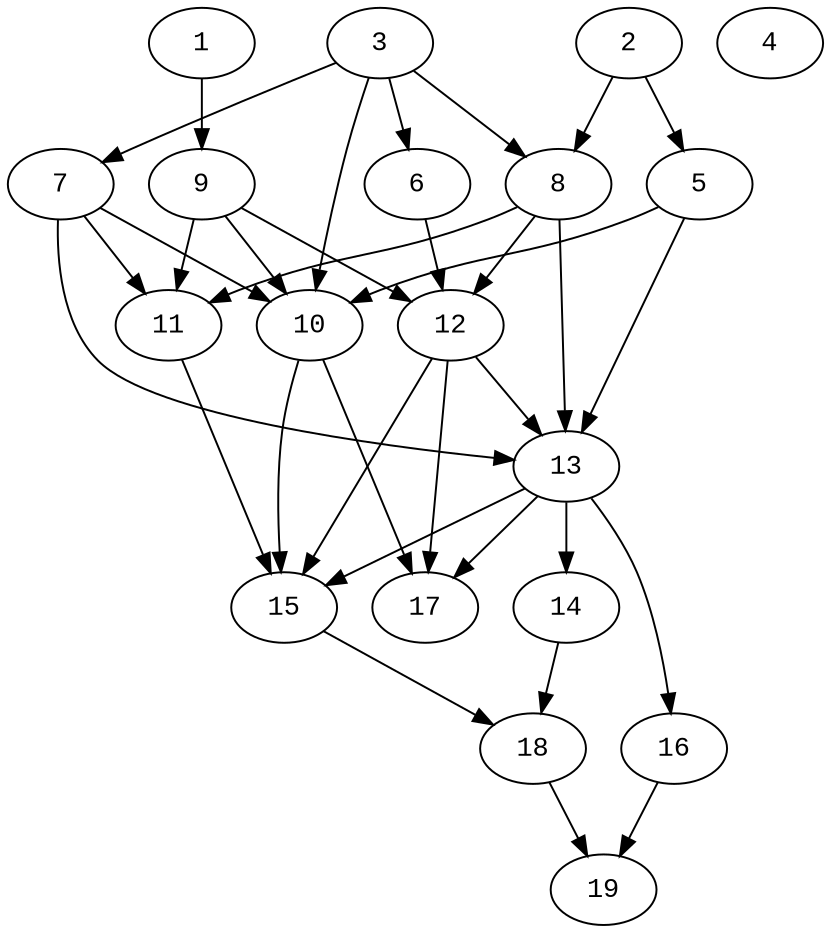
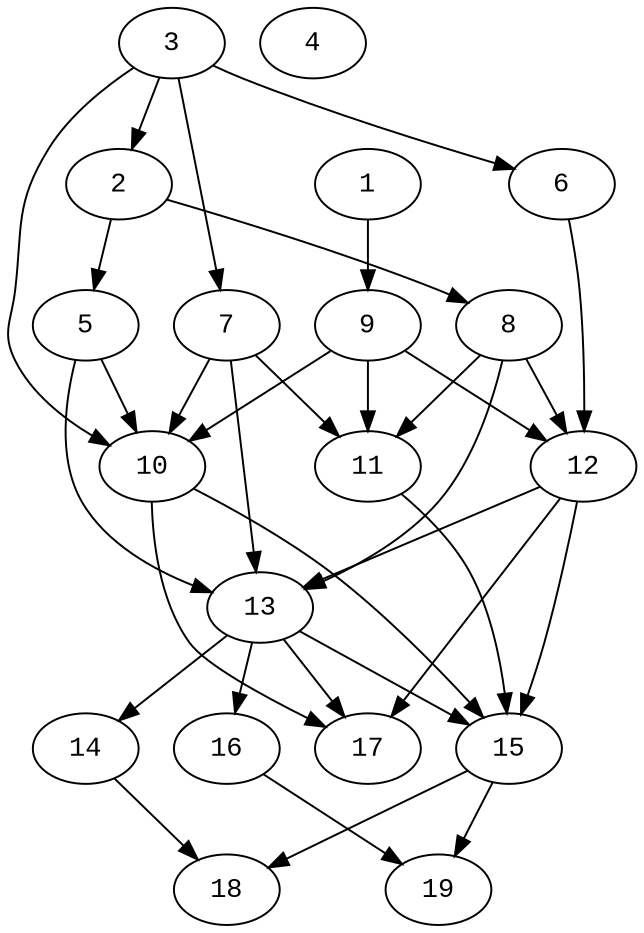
  digraph {
    fontname="Liberation Mono"
    node [alpha=0.14 fontname="Liberation Mono"]
    edge [fontname="Liberation Mono"]
    1 [alpha=0.11 expect_size=43372544]
    9 [alpha=0.02 expect_size=34765824]
    10 [expect_size=33160192]
    12 [alpha=0.11 expect_size=39169024]
    11 [alpha=0.15 expect_size=12830720]
    15 [alpha=0.15 expect_size=19356672]
    17 [alpha=0.04 expect_size=38519808]
    13 [alpha=0.04 expect_size=44899328]
    14 [alpha=0.10 expect_size=32506880]
    16 [alpha=0.10 expect_size=11087872]
    2 [alpha=0.02 expect_size=50769920]
    5 [alpha=0.16 expect_size=27997184]
    8 [alpha=0.08 expect_size=45990912]
    3 [alpha=0.15 expect_size=26642432]
    6 [alpha=0.12 expect_size=37990400]
    7 [alpha=0.13 expect_size=34471936]
    4 [expect_size=35461120]
    18 [expect_size=21796864]
    19 [alpha=0.05 expect_size=40154112]
    1 -> 9
    9 -> 10
    9 -> 12
    9 -> 11
    10 -> 15
    10 -> 17
    12 -> 15
    12 -> 17
    12 -> 13
    11 -> 15
    15 -> 18
-   18 -> 19
+   15 -> 19
    13 -> 15
    13 -> 17
    13 -> 14
    13 -> 16
    14 -> 18
    16 -> 19
    2 -> 5
    2 -> 8
    5 -> 10
    5 -> 13
    8 -> 12
    8 -> 11
    8 -> 13
    3 -> 10
-   3 -> 8
+   3 -> 2
    3 -> 6
    3 -> 7
    6 -> 12
    7 -> 10
    7 -> 11
    7 -> 13
  }
